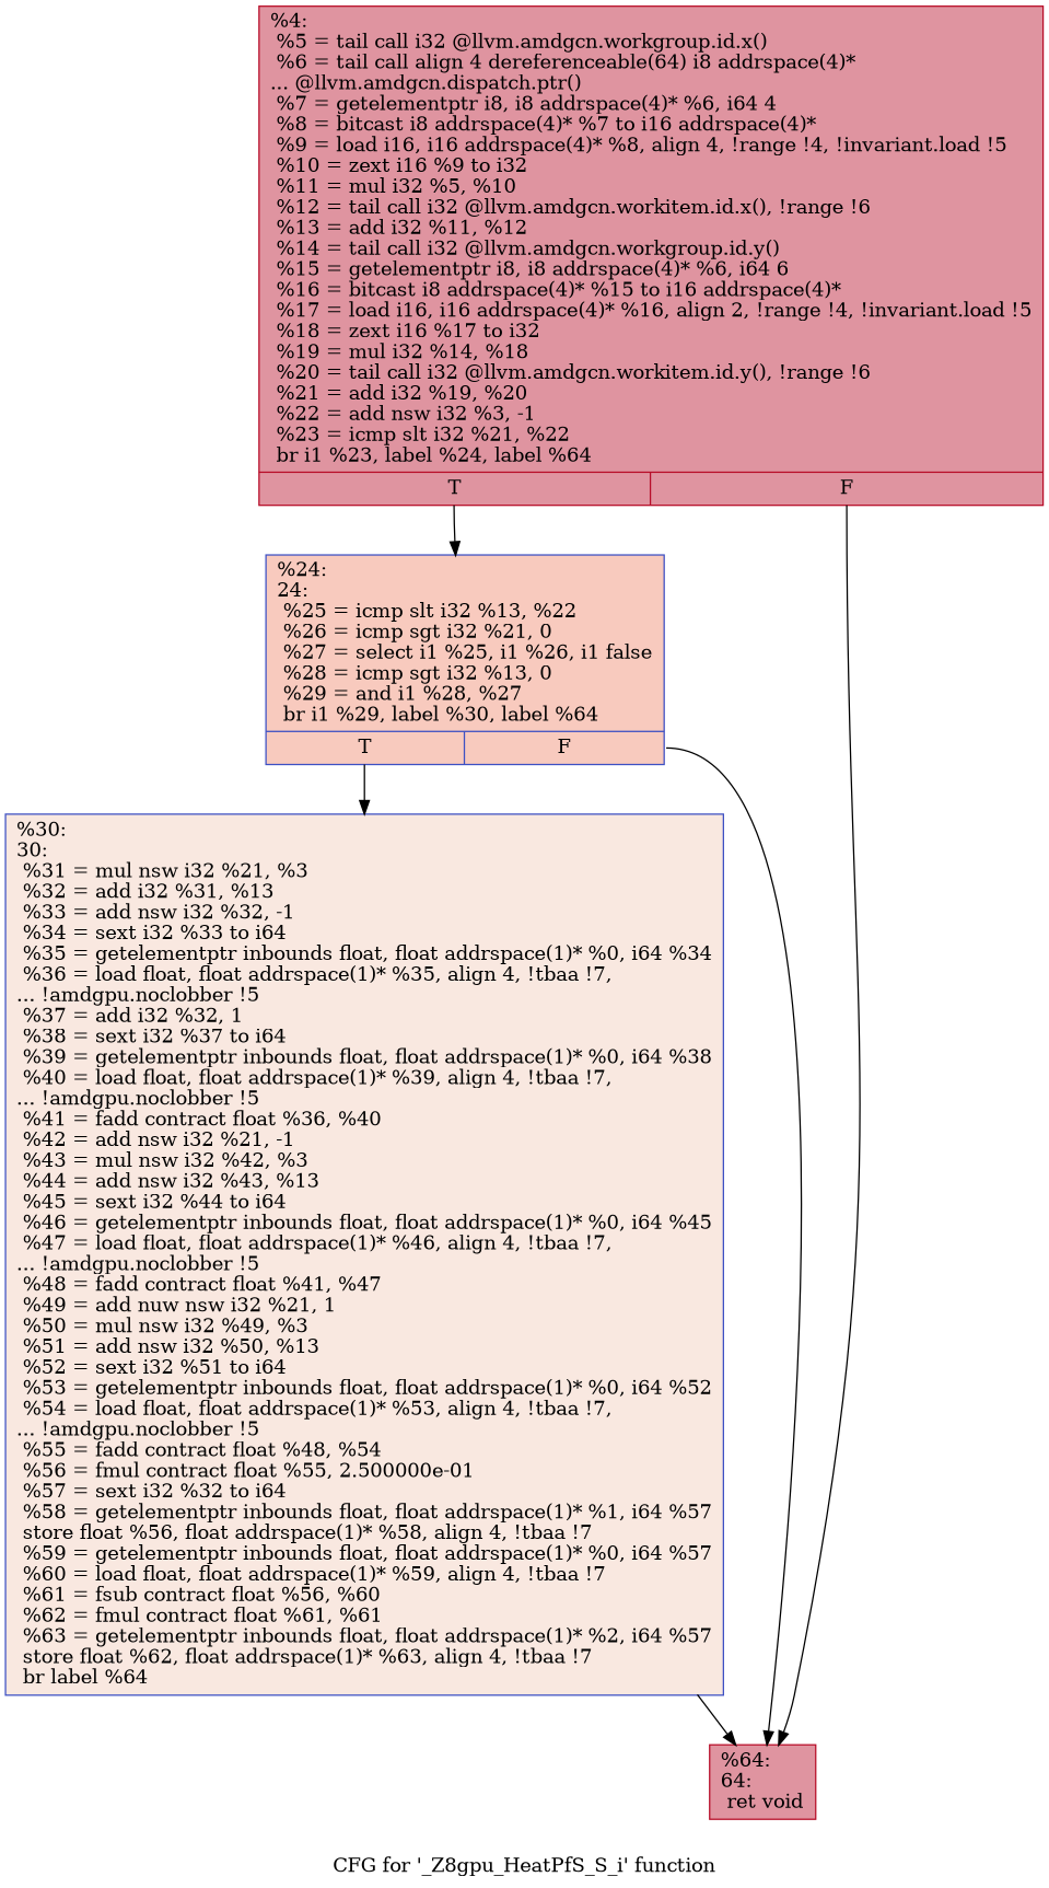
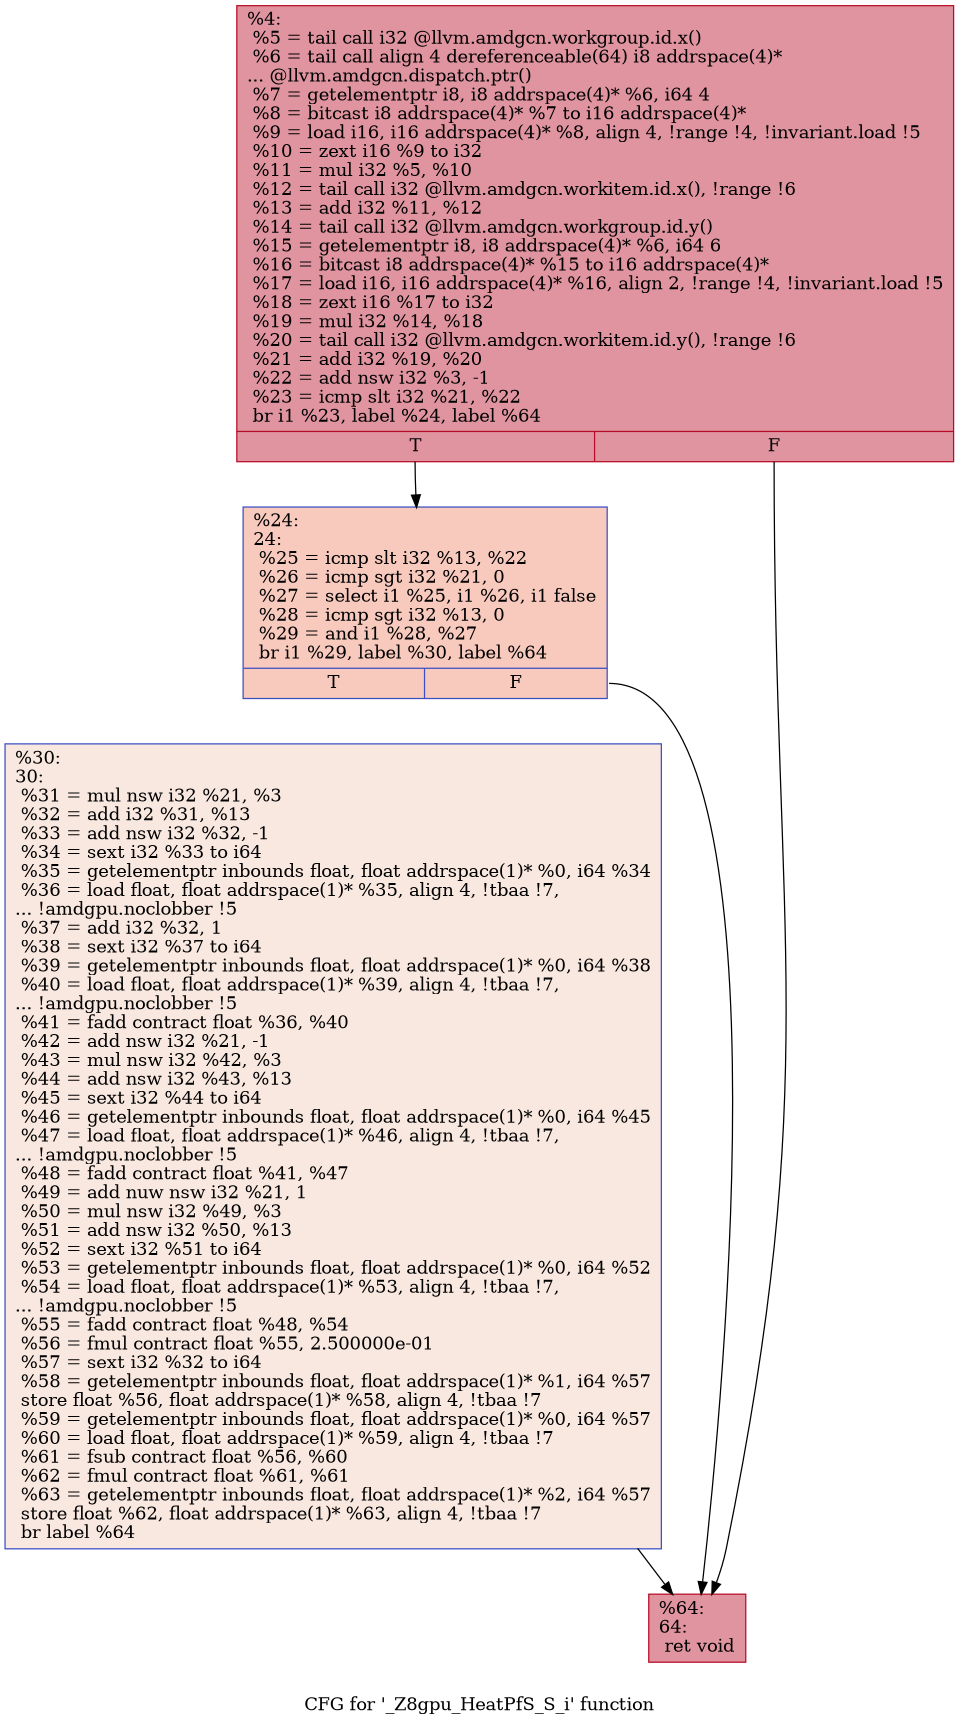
  digraph {
    label="CFG for '_Z8gpu_HeatPfS_S_i' function"
    node [color="#b70d28ff" fillcolor="#b70d2870" shape=record style=filled]
    edge [tailport=s0]
    n1 [label="{%4:\l  %5 = tail call i32 @llvm.amdgcn.workgroup.id.x()\l  %6 = tail call align 4 dereferenceable(64) i8 addrspace(4)*\l... @llvm.amdgcn.dispatch.ptr()\l  %7 = getelementptr i8, i8 addrspace(4)* %6, i64 4\l  %8 = bitcast i8 addrspace(4)* %7 to i16 addrspace(4)*\l  %9 = load i16, i16 addrspace(4)* %8, align 4, !range !4, !invariant.load !5\l  %10 = zext i16 %9 to i32\l  %11 = mul i32 %5, %10\l  %12 = tail call i32 @llvm.amdgcn.workitem.id.x(), !range !6\l  %13 = add i32 %11, %12\l  %14 = tail call i32 @llvm.amdgcn.workgroup.id.y()\l  %15 = getelementptr i8, i8 addrspace(4)* %6, i64 6\l  %16 = bitcast i8 addrspace(4)* %15 to i16 addrspace(4)*\l  %17 = load i16, i16 addrspace(4)* %16, align 2, !range !4, !invariant.load !5\l  %18 = zext i16 %17 to i32\l  %19 = mul i32 %14, %18\l  %20 = tail call i32 @llvm.amdgcn.workitem.id.y(), !range !6\l  %21 = add i32 %19, %20\l  %22 = add nsw i32 %3, -1\l  %23 = icmp slt i32 %21, %22\l  br i1 %23, label %24, label %64\l|{<s0>T|<s1>F}}"]
    n2 [color="#3d50c3ff" fillcolor="#ef886b70" label="{%24:\l24:                                               \l  %25 = icmp slt i32 %13, %22\l  %26 = icmp sgt i32 %21, 0\l  %27 = select i1 %25, i1 %26, i1 false\l  %28 = icmp sgt i32 %13, 0\l  %29 = and i1 %28, %27\l  br i1 %29, label %30, label %64\l|{<s0>T|<s1>F}}"]
    n3 [label="{%64:\l64:                                               \l  ret void\l}"]
    n4 [color="#3d50c3ff" fillcolor="#f1ccb870" label="{%30:\l30:                                               \l  %31 = mul nsw i32 %21, %3\l  %32 = add i32 %31, %13\l  %33 = add nsw i32 %32, -1\l  %34 = sext i32 %33 to i64\l  %35 = getelementptr inbounds float, float addrspace(1)* %0, i64 %34\l  %36 = load float, float addrspace(1)* %35, align 4, !tbaa !7,\l... !amdgpu.noclobber !5\l  %37 = add i32 %32, 1\l  %38 = sext i32 %37 to i64\l  %39 = getelementptr inbounds float, float addrspace(1)* %0, i64 %38\l  %40 = load float, float addrspace(1)* %39, align 4, !tbaa !7,\l... !amdgpu.noclobber !5\l  %41 = fadd contract float %36, %40\l  %42 = add nsw i32 %21, -1\l  %43 = mul nsw i32 %42, %3\l  %44 = add nsw i32 %43, %13\l  %45 = sext i32 %44 to i64\l  %46 = getelementptr inbounds float, float addrspace(1)* %0, i64 %45\l  %47 = load float, float addrspace(1)* %46, align 4, !tbaa !7,\l... !amdgpu.noclobber !5\l  %48 = fadd contract float %41, %47\l  %49 = add nuw nsw i32 %21, 1\l  %50 = mul nsw i32 %49, %3\l  %51 = add nsw i32 %50, %13\l  %52 = sext i32 %51 to i64\l  %53 = getelementptr inbounds float, float addrspace(1)* %0, i64 %52\l  %54 = load float, float addrspace(1)* %53, align 4, !tbaa !7,\l... !amdgpu.noclobber !5\l  %55 = fadd contract float %48, %54\l  %56 = fmul contract float %55, 2.500000e-01\l  %57 = sext i32 %32 to i64\l  %58 = getelementptr inbounds float, float addrspace(1)* %1, i64 %57\l  store float %56, float addrspace(1)* %58, align 4, !tbaa !7\l  %59 = getelementptr inbounds float, float addrspace(1)* %0, i64 %57\l  %60 = load float, float addrspace(1)* %59, align 4, !tbaa !7\l  %61 = fsub contract float %56, %60\l  %62 = fmul contract float %61, %61\l  %63 = getelementptr inbounds float, float addrspace(1)* %2, i64 %57\l  store float %62, float addrspace(1)* %63, align 4, !tbaa !7\l  br label %64\l}"]
    n1 -> n2
    n1 -> n3 [tailport=s1]
    n2 -> n3 [tailport=s1]
-   n2 -> n4
    n4 -> n3 [tailport=""]
  }
